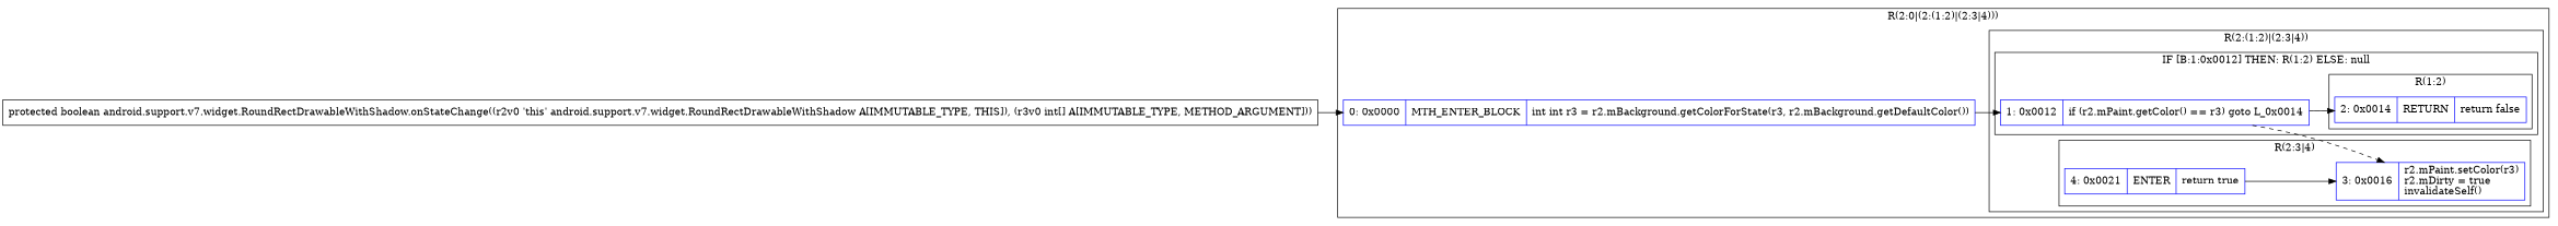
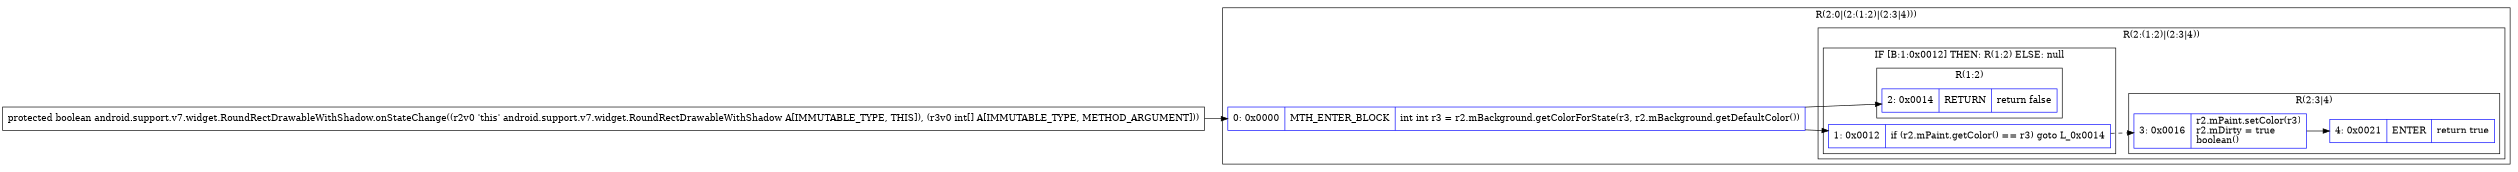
  digraph {
    rankdir=LR
    node [color=blue shape=record]
    n1 [label="{2\:\ 0x0014|RETURN\l|return false\l}"]
    n2 [label="{1\:\ 0x0012|if (r2.mPaint.getColor() == r3) goto L_0x0014\l}"]
-   n3 [label="{3\:\ 0x0016|r2.mPaint.setColor(r3)\lr2.mDirty = true\linvalidateSelf()\l}"]
+   n3 [label="{3\:\ 0x0016|r2.mPaint.setColor(r3)\lr2.mDirty = true\lboolean()\l}"]
    n4 [label="{4\:\ 0x0021|ENTER\l|return true\l}"]
    n5 [label="{0\:\ 0x0000|MTH_ENTER_BLOCK\l|int int r3 = r2.mBackground.getColorForState(r3, r2.mBackground.getDefaultColor())\l}"]
    n6 [label="{protected boolean android.support.v7.widget.RoundRectDrawableWithShadow.onStateChange((r2v0 'this' android.support.v7.widget.RoundRectDrawableWithShadow A[IMMUTABLE_TYPE, THIS]), (r3v0 int[] A[IMMUTABLE_TYPE, METHOD_ARGUMENT])) }" color=""]
    subgraph cluster_1 {
      label="R(2:0|(2:(1:2)|(2:3|4)))"
      n5
      subgraph cluster_2 {
        label="R(2:(1:2)|(2:3|4))"
        subgraph cluster_3 {
          label="IF [B:1:0x0012] THEN: R(1:2) ELSE: null"
          n2
          subgraph cluster_4 {
            label="R(1:2)"
            n1
          }
        }
        subgraph cluster_5 {
          label="R(2:3|4)"
          n3
          n4
        }
      }
    }
-   n2 -> n1
+   n5 -> n1
    n2 -> n3 [style=dashed]
-   n4 -> n3
+   n3 -> n4
    n5 -> n2
    n6 -> n5
  }
